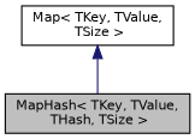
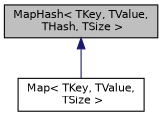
  digraph {
    node [color=black fontname=Helvetica fontsize=10 shape=record style=filled]
    n1 [fillcolor=grey75 fontcolor=black height=0.2 label="MapHash\< TKey, TValue,\l THash, TSize \>" width=0.4]
    n2 [fillcolor=white height=0.2 label="Map\< TKey, TValue,\l TSize \>" width=0.4]
-   n2 -> n1 [color=midnightblue dir=back fontname=Helvetica fontsize=10 labelfontname=Helvetica labelfontsize=10 style=solid]
+   n1 -> n2 [color=midnightblue dir=back fontname=Helvetica fontsize=10 labelfontname=Helvetica labelfontsize=10 style=solid]
  }
